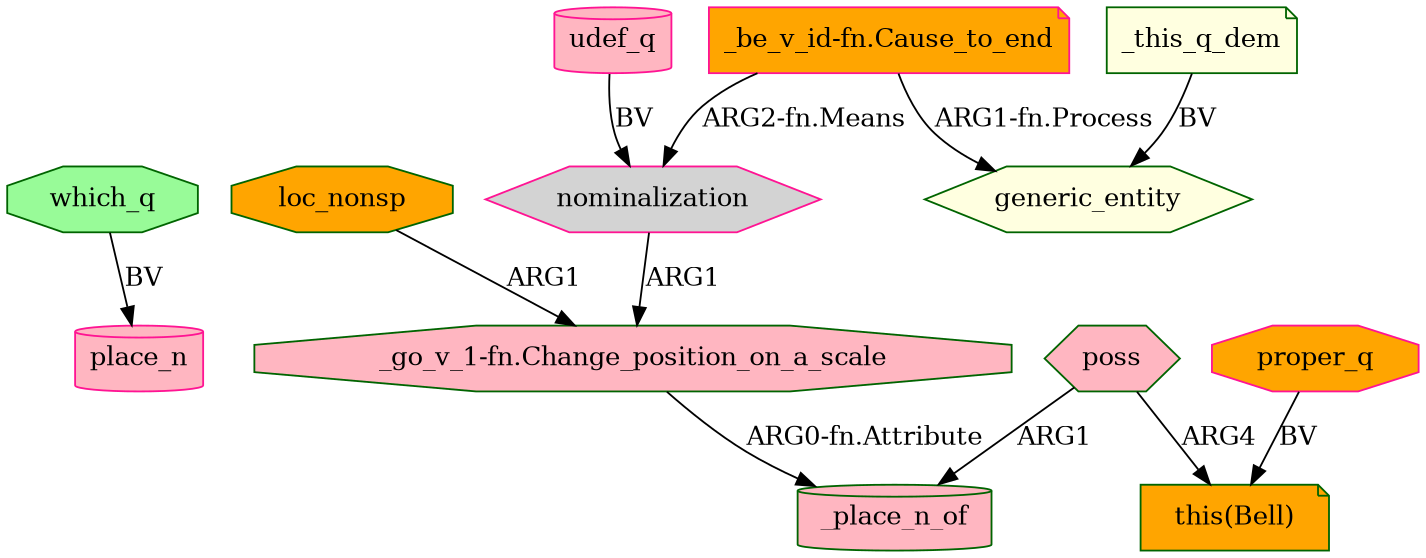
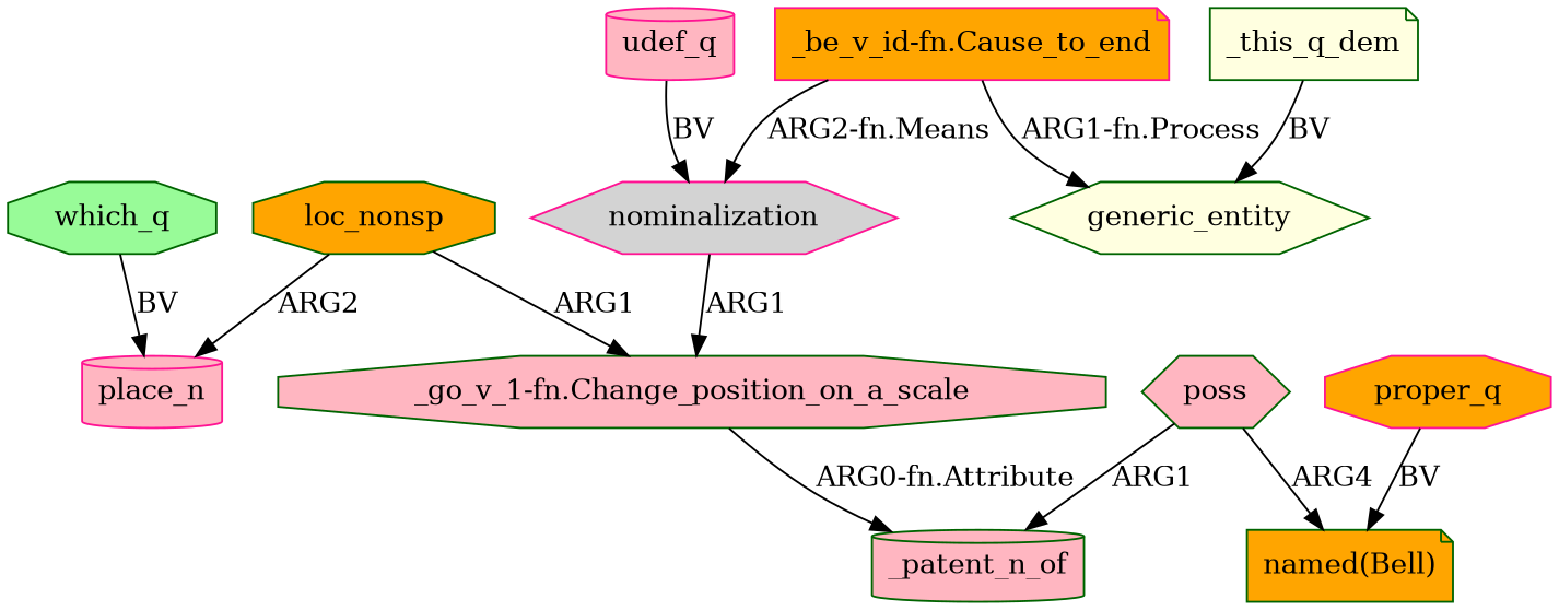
  digraph {
    node [color=darkgreen fillcolor=lightpink shape=octagon style=filled]
    loc_nonsp [fillcolor=orange]
    place_n [color=deeppink shape=cylinder]
    "_go_v_1-fn.Change_position_on_a_scale"
-   _patent_n_of [shape=cylinder label=_place_n_of]
+   _patent_n_of [shape=cylinder]
    "_be_v_id-fn.Cause_to_end" [color=deeppink fillcolor=orange shape=note]
    nominalization [color=deeppink fillcolor=lightgrey shape=hexagon]
    generic_entity [fillcolor=lightyellow shape=hexagon]
    poss [shape=hexagon]
-   "named(Bell)" [fillcolor=orange shape=note label="this(Bell)"]
+   "named(Bell)" [fillcolor=orange shape=note]
    proper_q [color=deeppink fillcolor=orange]
    which_q [fillcolor=palegreen]
    _this_q_dem [fillcolor=lightyellow shape=note]
    udef_q [color=deeppink shape=cylinder]
+   loc_nonsp -> place_n [label=ARG2]
    loc_nonsp -> "_go_v_1-fn.Change_position_on_a_scale" [label=ARG1]
    "_go_v_1-fn.Change_position_on_a_scale" -> _patent_n_of [label="ARG0-fn.Attribute"]
    "_be_v_id-fn.Cause_to_end" -> nominalization [label="ARG2-fn.Means"]
    "_be_v_id-fn.Cause_to_end" -> generic_entity [label="ARG1-fn.Process"]
    nominalization -> "_go_v_1-fn.Change_position_on_a_scale" [label=ARG1]
    poss -> _patent_n_of [label=ARG1]
    poss -> "named(Bell)" [label=ARG4]
    proper_q -> "named(Bell)" [label=BV]
    which_q -> place_n [label=BV]
    _this_q_dem -> generic_entity [label=BV]
    udef_q -> nominalization [label=BV]
  }
